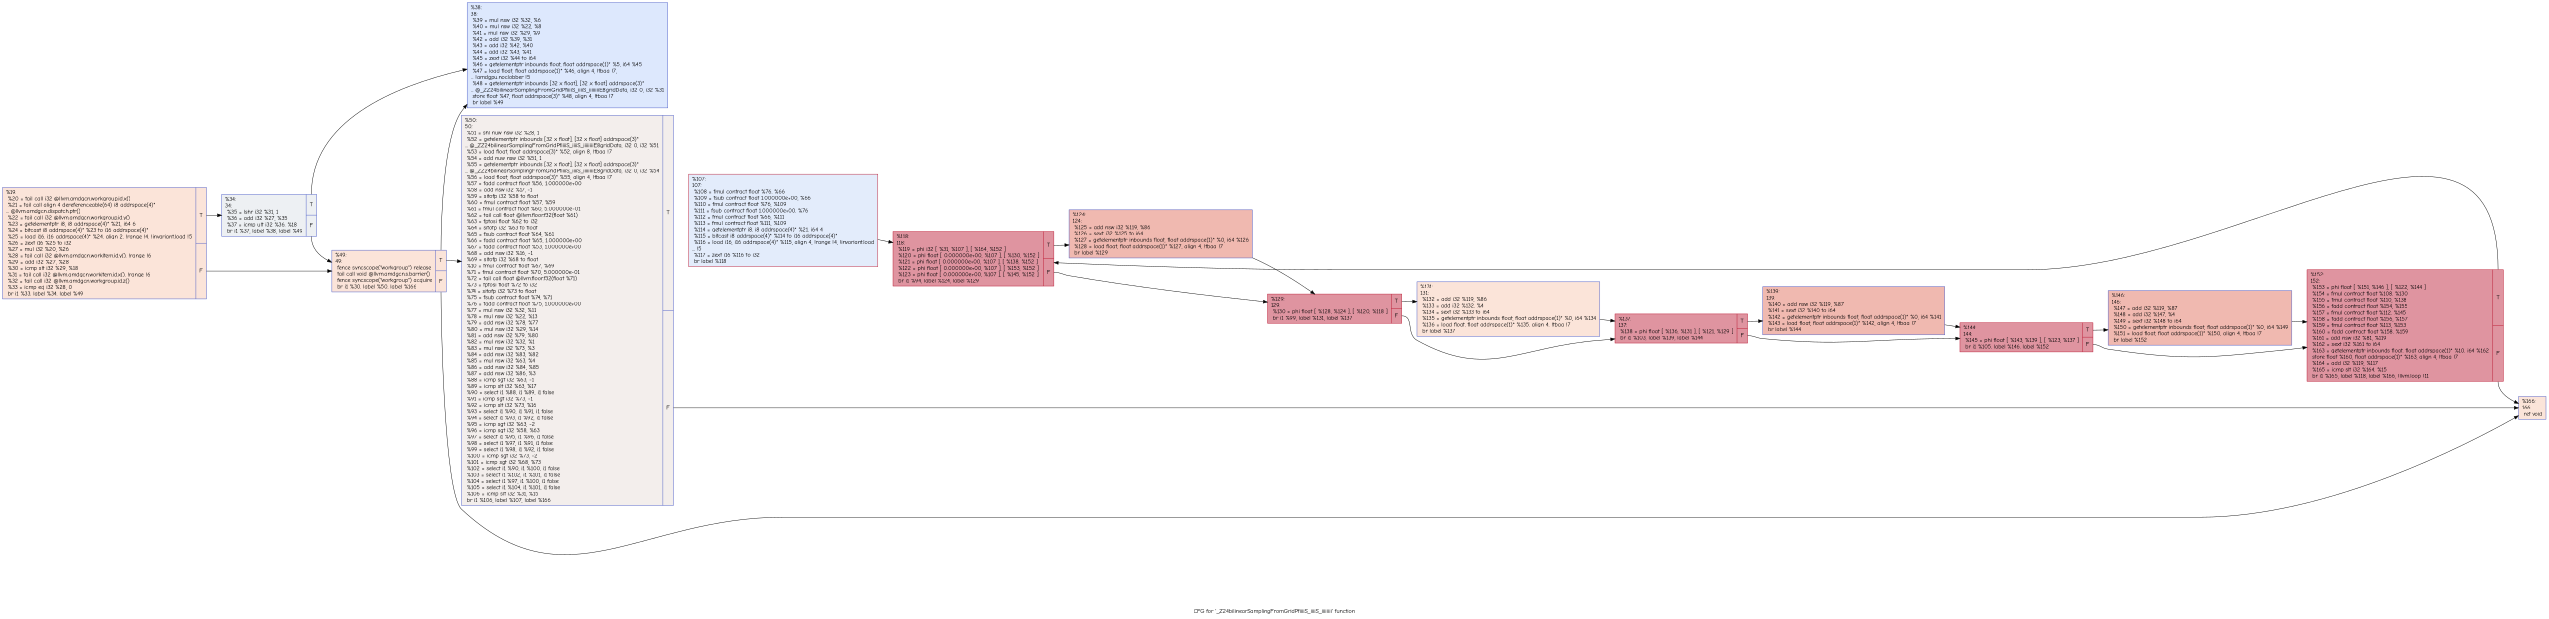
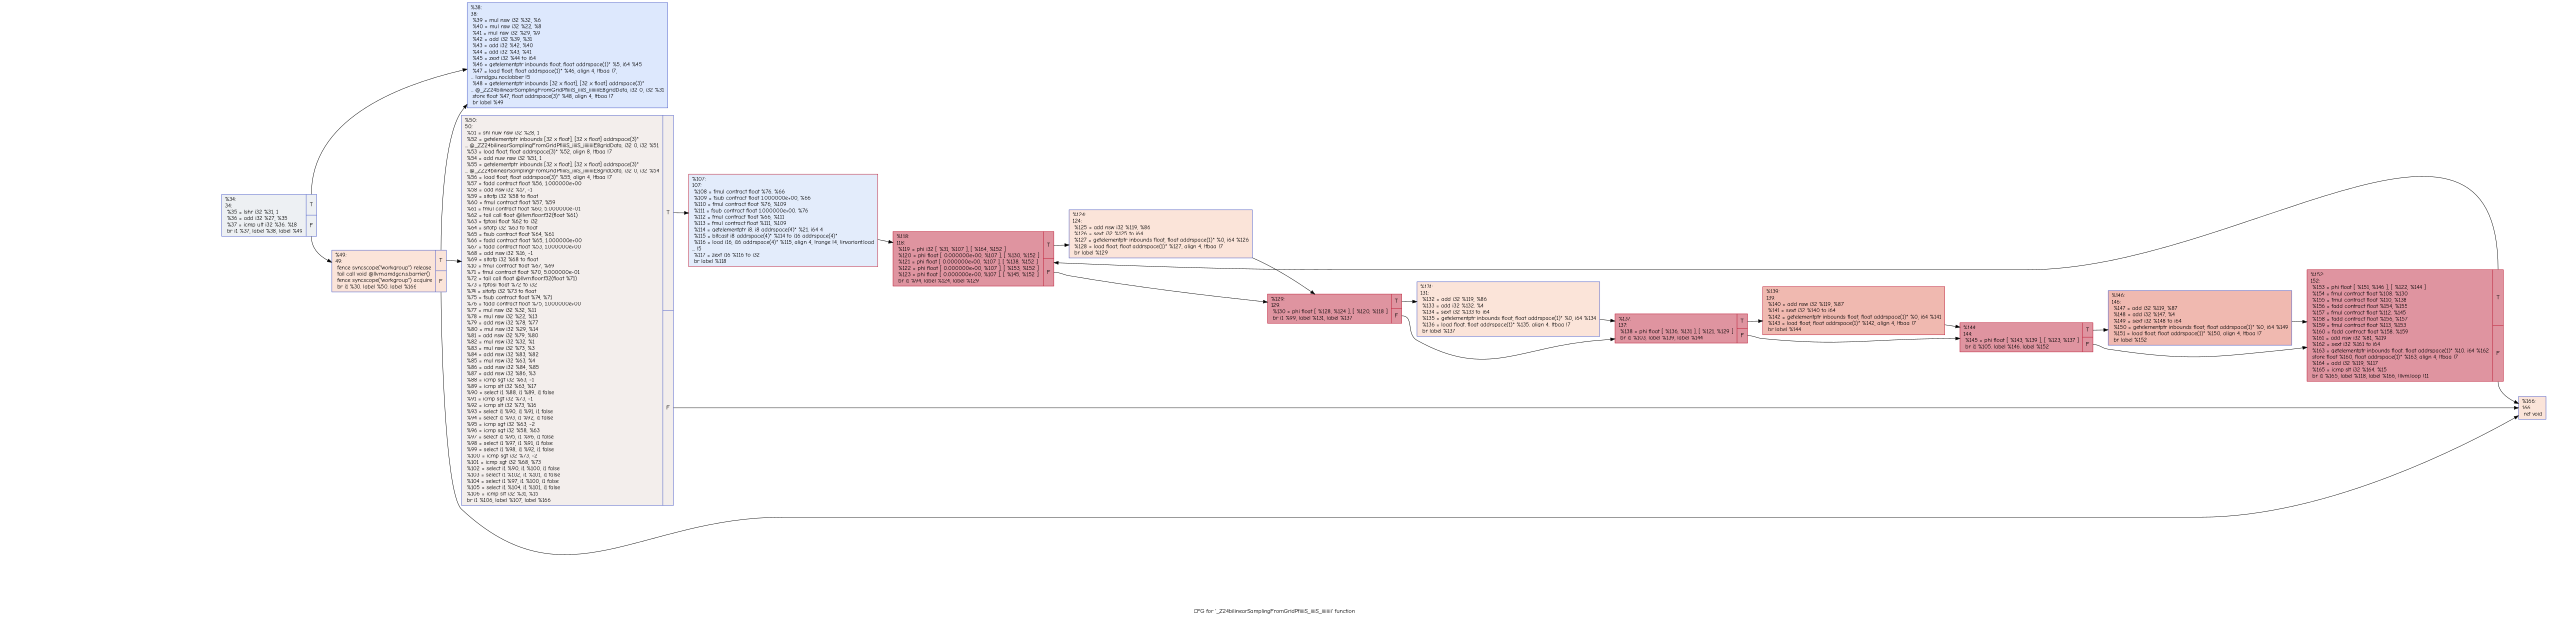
  digraph {
    fontname="Comic Neue"
    label="CFG for '_Z24bilinearSamplingFromGridPfiiiiS_iiiiS_iiiiiiii' function"
    rankdir=LR
    node [color="#3d50c3ff" fillcolor="#b70d2870" fontname="Comic Neue" shape=record style=filled]
    edge [fontname="Comic Neue" tailport=s0]
-   n1 [fillcolor="#f5c1a970" label="{%19:\l  %20 = tail call i32 @llvm.amdgcn.workgroup.id.x()\l  %21 = tail call align 4 dereferenceable(64) i8 addrspace(4)*\l... @llvm.amdgcn.dispatch.ptr()\l  %22 = tail call i32 @llvm.amdgcn.workgroup.id.y()\l  %23 = getelementptr i8, i8 addrspace(4)* %21, i64 6\l  %24 = bitcast i8 addrspace(4)* %23 to i16 addrspace(4)*\l  %25 = load i16, i16 addrspace(4)* %24, align 2, !range !4, !invariant.load !5\l  %26 = zext i16 %25 to i32\l  %27 = mul i32 %20, %26\l  %28 = tail call i32 @llvm.amdgcn.workitem.id.y(), !range !6\l  %29 = add i32 %27, %28\l  %30 = icmp slt i32 %29, %18\l  %31 = tail call i32 @llvm.amdgcn.workitem.id.x(), !range !6\l  %32 = tail call i32 @llvm.amdgcn.workgroup.id.z()\l  %33 = icmp eq i32 %28, 0\l  br i1 %33, label %34, label %49\l|{<s0>T|<s1>F}}"]
    n2 [fillcolor="#d6dce470" label="{%34:\l34:                                               \l  %35 = lshr i32 %31, 1\l  %36 = add i32 %27, %35\l  %37 = icmp ult i32 %36, %18\l  br i1 %37, label %38, label %49\l|{<s0>T|<s1>F}}"]
    n3 [fillcolor="#f5c1a970" label="{%49:\l49:                                               \l  fence syncscope(\"workgroup\") release\l  tail call void @llvm.amdgcn.s.barrier()\l  fence syncscope(\"workgroup\") acquire\l  br i1 %30, label %50, label %166\l|{<s0>T|<s1>F}}"]
    n4 [fillcolor="#b2ccfb70" label="{%38:\l38:                                               \l  %39 = mul nsw i32 %32, %6\l  %40 = mul nsw i32 %22, %8\l  %41 = mul nsw i32 %29, %9\l  %42 = add i32 %39, %31\l  %43 = add i32 %42, %40\l  %44 = add i32 %43, %41\l  %45 = zext i32 %44 to i64\l  %46 = getelementptr inbounds float, float addrspace(1)* %5, i64 %45\l  %47 = load float, float addrspace(1)* %46, align 4, !tbaa !7,\l... !amdgpu.noclobber !5\l  %48 = getelementptr inbounds [32 x float], [32 x float] addrspace(3)*\l... @_ZZ24bilinearSamplingFromGridPfiiiiS_iiiiS_iiiiiiiiE8gridData, i32 0, i32 %31\l  store float %47, float addrspace(3)* %48, align 4, !tbaa !7\l  br label %49\l}"]
    n5 [fillcolor="#e3d9d370" label="{%50:\l50:                                               \l  %51 = shl nuw nsw i32 %28, 1\l  %52 = getelementptr inbounds [32 x float], [32 x float] addrspace(3)*\l... @_ZZ24bilinearSamplingFromGridPfiiiiS_iiiiS_iiiiiiiiE8gridData, i32 0, i32 %51\l  %53 = load float, float addrspace(3)* %52, align 8, !tbaa !7\l  %54 = add nuw nsw i32 %51, 1\l  %55 = getelementptr inbounds [32 x float], [32 x float] addrspace(3)*\l... @_ZZ24bilinearSamplingFromGridPfiiiiS_iiiiS_iiiiiiiiE8gridData, i32 0, i32 %54\l  %56 = load float, float addrspace(3)* %55, align 4, !tbaa !7\l  %57 = fadd contract float %56, 1.000000e+00\l  %58 = add nsw i32 %17, -1\l  %59 = sitofp i32 %58 to float\l  %60 = fmul contract float %57, %59\l  %61 = fmul contract float %60, 5.000000e-01\l  %62 = tail call float @llvm.floor.f32(float %61)\l  %63 = fptosi float %62 to i32\l  %64 = sitofp i32 %63 to float\l  %65 = fsub contract float %64, %61\l  %66 = fadd contract float %65, 1.000000e+00\l  %67 = fadd contract float %53, 1.000000e+00\l  %68 = add nsw i32 %16, -1\l  %69 = sitofp i32 %68 to float\l  %10 = fmul contract float %67, %69\l  %71 = fmul contract float %70, 5.000000e-01\l  %72 = tail call float @llvm.floor.f32(float %71)\l  %73 = fptosi float %72 to i32\l  %74 = sitofp i32 %73 to float\l  %75 = fsub contract float %74, %71\l  %76 = fadd contract float %75, 1.000000e+00\l  %77 = mul nsw i32 %32, %11\l  %78 = mul nsw i32 %22, %13\l  %79 = add nsw i32 %78, %77\l  %80 = mul nsw i32 %29, %14\l  %81 = add nsw i32 %79, %80\l  %82 = mul nsw i32 %32, %1\l  %83 = mul nsw i32 %73, %3\l  %84 = add nsw i32 %83, %82\l  %85 = mul nsw i32 %63, %4\l  %86 = add nsw i32 %84, %85\l  %87 = add nsw i32 %86, %3\l  %88 = icmp sgt i32 %63, -1\l  %89 = icmp slt i32 %63, %17\l  %90 = select i1 %88, i1 %89, i1 false\l  %91 = icmp sgt i32 %73, -1\l  %92 = icmp slt i32 %73, %16\l  %93 = select i1 %90, i1 %91, i1 false\l  %94 = select i1 %93, i1 %92, i1 false\l  %95 = icmp sgt i32 %63, -2\l  %96 = icmp sgt i32 %58, %63\l  %97 = select i1 %95, i1 %96, i1 false\l  %98 = select i1 %97, i1 %91, i1 false\l  %99 = select i1 %98, i1 %92, i1 false\l  %100 = icmp sgt i32 %73, -2\l  %101 = icmp sgt i32 %68, %73\l  %102 = select i1 %90, i1 %100, i1 false\l  %103 = select i1 %102, i1 %101, i1 false\l  %104 = select i1 %97, i1 %100, i1 false\l  %105 = select i1 %104, i1 %101, i1 false\l  %106 = icmp slt i32 %31, %15\l  br i1 %106, label %107, label %166\l|{<s0>T|<s1>F}}"]
    n6 [fillcolor="#f5c1a970" label="{%166:\l166:                                              \l  ret void\l}"]
    n7 [color="#b70d28ff" fillcolor="#bfd3f670" label="{%107:\l107:                                              \l  %108 = fmul contract float %76, %66\l  %109 = fsub contract float 1.000000e+00, %66\l  %110 = fmul contract float %76, %109\l  %111 = fsub contract float 1.000000e+00, %76\l  %112 = fmul contract float %66, %111\l  %113 = fmul contract float %111, %109\l  %114 = getelementptr i8, i8 addrspace(4)* %21, i64 4\l  %115 = bitcast i8 addrspace(4)* %114 to i16 addrspace(4)*\l  %116 = load i16, i16 addrspace(4)* %115, align 4, !range !4, !invariant.load\l... !5\l  %117 = zext i16 %116 to i32\l  br label %118\l}"]
    n8 [color="#b70d28ff" label="{%118:\l118:                                              \l  %119 = phi i32 [ %31, %107 ], [ %164, %152 ]\l  %120 = phi float [ 0.000000e+00, %107 ], [ %130, %152 ]\l  %121 = phi float [ 0.000000e+00, %107 ], [ %138, %152 ]\l  %122 = phi float [ 0.000000e+00, %107 ], [ %153, %152 ]\l  %123 = phi float [ 0.000000e+00, %107 ], [ %145, %152 ]\l  br i1 %94, label %124, label %129\l|{<s0>T|<s1>F}}"]
-   n9 [fillcolor="#de614d70" label="{%124:\l124:                                              \l  %125 = add nsw i32 %119, %86\l  %126 = sext i32 %125 to i64\l  %127 = getelementptr inbounds float, float addrspace(1)* %0, i64 %126\l  %128 = load float, float addrspace(1)* %127, align 4, !tbaa !7\l  br label %129\l}"]
+   n9 [fillcolor="#f5c1a970" label="{%124:\l124:                                              \l  %125 = add nsw i32 %119, %86\l  %126 = sext i32 %125 to i64\l  %127 = getelementptr inbounds float, float addrspace(1)* %0, i64 %126\l  %128 = load float, float addrspace(1)* %127, align 4, !tbaa !7\l  br label %129\l}"]
    n10 [color="#b70d28ff" label="{%129:\l129:                                              \l  %130 = phi float [ %128, %124 ], [ %120, %118 ]\l  br i1 %99, label %131, label %137\l|{<s0>T|<s1>F}}"]
    n11 [fillcolor="#f5c1a970" label="{%131:\l131:                                              \l  %132 = add i32 %119, %86\l  %133 = add i32 %132, %4\l  %134 = sext i32 %133 to i64\l  %135 = getelementptr inbounds float, float addrspace(1)* %0, i64 %134\l  %136 = load float, float addrspace(1)* %135, align 4, !tbaa !7\l  br label %137\l}"]
    n12 [color="#b70d28ff" label="{%137:\l137:                                              \l  %138 = phi float [ %136, %131 ], [ %121, %129 ]\l  br i1 %103, label %139, label %144\l|{<s0>T|<s1>F}}"]
-   n13 [fillcolor="#de614d70" label="{%139:\l139:                                              \l  %140 = add nsw i32 %119, %87\l  %141 = sext i32 %140 to i64\l  %142 = getelementptr inbounds float, float addrspace(1)* %0, i64 %141\l  %143 = load float, float addrspace(1)* %142, align 4, !tbaa !7\l  br label %144\l}"]
+   n13 [color="#b70d28ff" fillcolor="#de614d70" label="{%139:\l139:                                              \l  %140 = add nsw i32 %119, %87\l  %141 = sext i32 %140 to i64\l  %142 = getelementptr inbounds float, float addrspace(1)* %0, i64 %141\l  %143 = load float, float addrspace(1)* %142, align 4, !tbaa !7\l  br label %144\l}"]
    n14 [color="#b70d28ff" label="{%144:\l144:                                              \l  %145 = phi float [ %143, %139 ], [ %123, %137 ]\l  br i1 %105, label %146, label %152\l|{<s0>T|<s1>F}}"]
    n15 [fillcolor="#de614d70" label="{%146:\l146:                                              \l  %147 = add i32 %119, %87\l  %148 = add i32 %147, %4\l  %149 = sext i32 %148 to i64\l  %150 = getelementptr inbounds float, float addrspace(1)* %0, i64 %149\l  %151 = load float, float addrspace(1)* %150, align 4, !tbaa !7\l  br label %152\l}"]
    n16 [color="#b70d28ff" label="{%152:\l152:                                              \l  %153 = phi float [ %151, %146 ], [ %122, %144 ]\l  %154 = fmul contract float %108, %130\l  %155 = fmul contract float %110, %138\l  %156 = fadd contract float %154, %155\l  %157 = fmul contract float %112, %145\l  %158 = fadd contract float %156, %157\l  %159 = fmul contract float %113, %153\l  %160 = fadd contract float %158, %159\l  %161 = add nsw i32 %81, %119\l  %162 = sext i32 %161 to i64\l  %163 = getelementptr inbounds float, float addrspace(1)* %10, i64 %162\l  store float %160, float addrspace(1)* %163, align 4, !tbaa !7\l  %164 = add i32 %119, %117\l  %165 = icmp slt i32 %164, %15\l  br i1 %165, label %118, label %166, !llvm.loop !11\l|{<s0>T|<s1>F}}"]
-   n1 -> n2
-   n1 -> n3 [tailport=s1]
    n2 -> n3 [tailport=s1]
    n2 -> n4
    n3 -> n4
    n3 -> n5
    n3 -> n6 [tailport=s1]
    n5 -> n6 [tailport=s1]
+   n5 -> n7
    n7 -> n8
    n8 -> n9
    n8 -> n10 [tailport=s1]
    n9 -> n10
    n10 -> n11
    n10 -> n12 [tailport=s1]
    n11 -> n12
    n12 -> n13
    n12 -> n14 [tailport=s1]
    n13 -> n14
    n14 -> n15
    n14 -> n16 [tailport=s1]
    n15 -> n16
    n16 -> n6 [tailport=s1]
    n16 -> n8
  }
